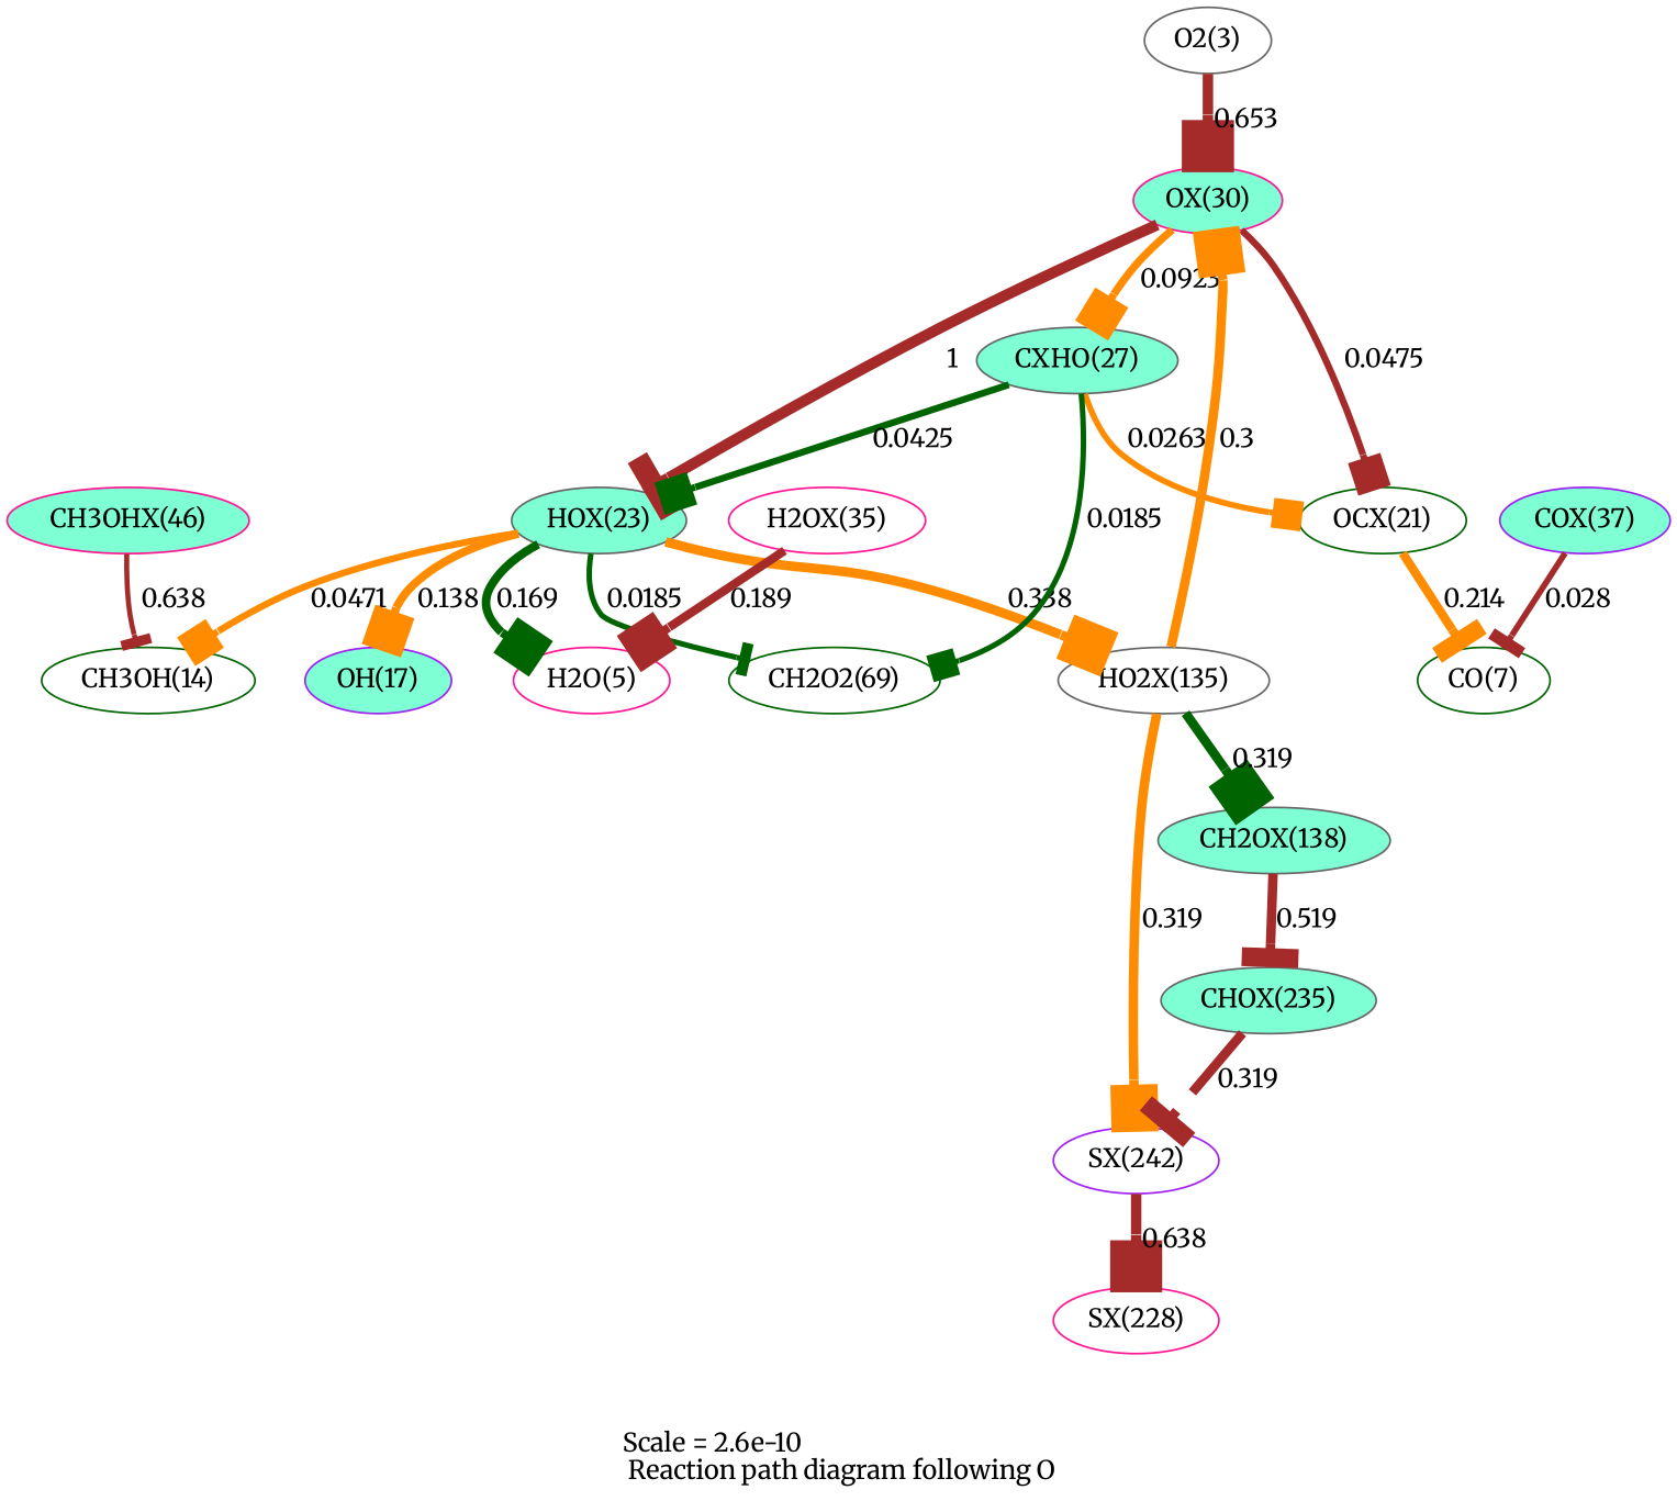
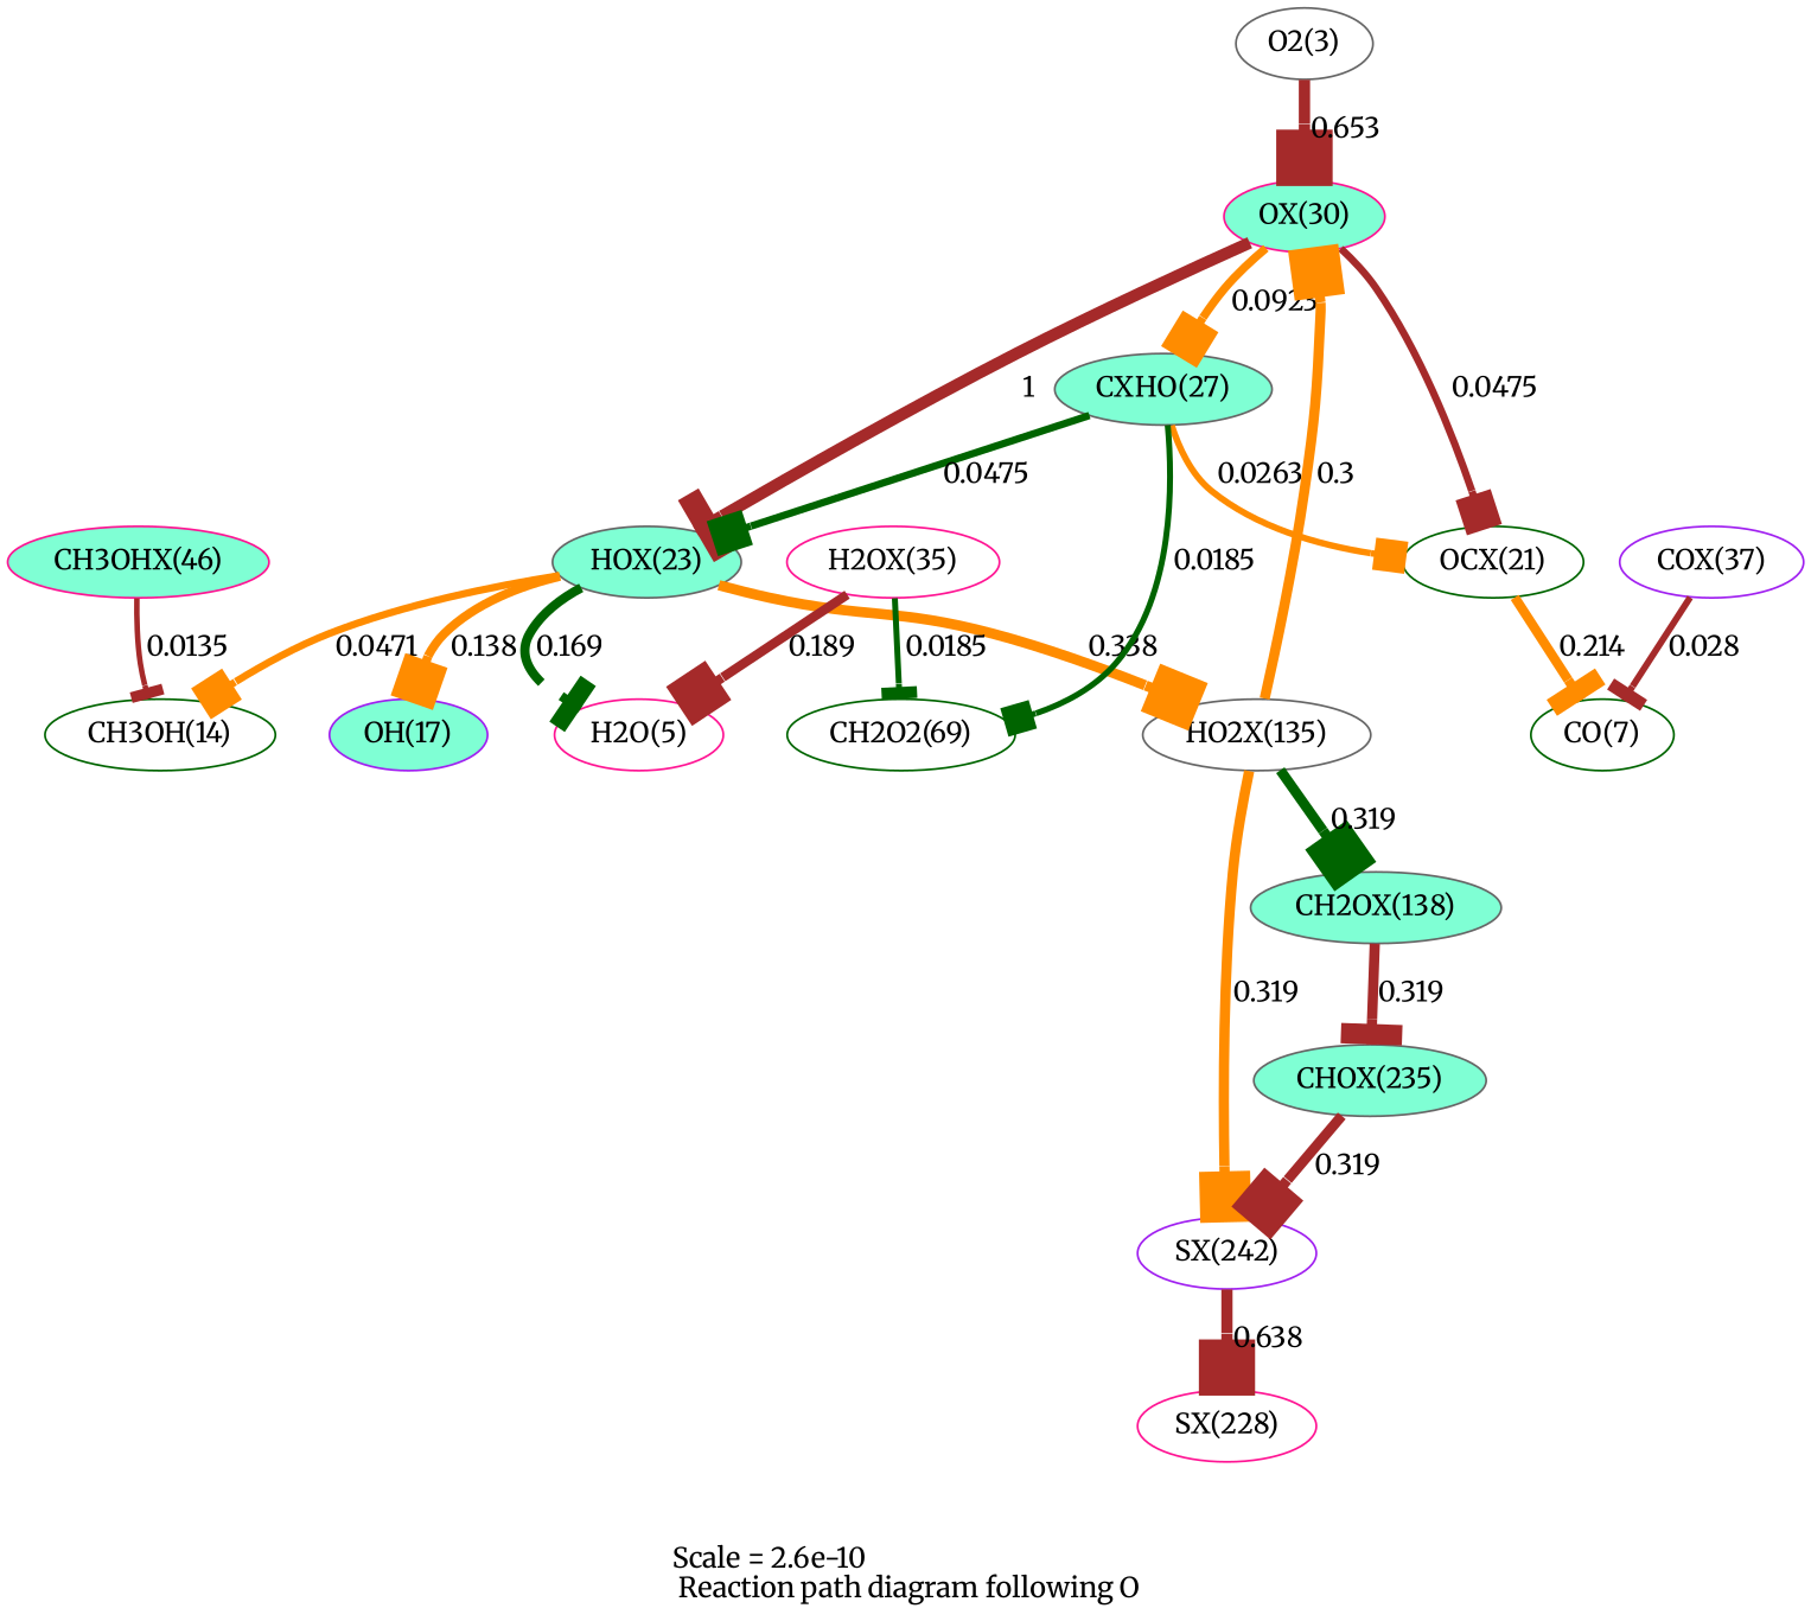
  digraph {
    fontname=Merriweather
    label="Scale = 2.6e-10\l Reaction path diagram following O"
    node [color=gray40 fillcolor=white fontname=Merriweather style=filled]
    edge [arrowhead=box arrowsize=2.57 color=brown fontname=Merriweather penwidth=5.14]
    n1 [label="O2(3)"]
    n2 [color=deeppink fillcolor=aquamarine label="OX(30)"]
    n3 [fillcolor=aquamarine label="HOX(23)"]
    n4 [fillcolor=aquamarine label="CXHO(27)"]
    n5 [color=darkgreen label="OCX(21)"]
    n6 [label="HO2X(135)"]
    n7 [color=darkgreen label="CH3OH(14)"]
    n8 [color=purple fillcolor=aquamarine label="OH(17)"]
    n9 [color=deeppink label="H2O(5)"]
    n10 [color=darkgreen label="CH2O2(69)"]
    n11 [color=darkgreen label="CO(7)"]
    n12 [fillcolor=aquamarine label="CH2OX(138)"]
    n13 [color=purple label="SX(242)"]
    n14 [fillcolor=aquamarine label="CHOX(235)"]
    n15 [color=deeppink label="SX(228)"]
    n16 [color=deeppink fillcolor=aquamarine label="CH3OHX(46)"]
    n17 [color=deeppink label="H2OX(35)"]
-   n18 [color=purple fillcolor=aquamarine label="COX(37)"]
+   n18 [color=purple label="COX(37)"]
    n1 -> n2 [arrowsize=2.84 label=" 0.653" penwidth=5.68]
    n2 -> n3 [arrowhead=tee arrowsize=3 label=" 1" penwidth=6]
    n2 -> n4 [arrowsize=2.1 color=darkorange label=" 0.0923" penwidth=4.2]
    n2 -> n5 [arrowsize=1.85 label=" 0.0475" penwidth=3.7]
    n3 -> n6 [arrowsize=2.59 color=darkorange label=" 0.338" penwidth=5.18]
    n3 -> n7 [arrowsize=1.85 color=darkorange label=" 0.0471" penwidth=3.69]
    n3 -> n8 [arrowsize=2.25 color=darkorange label=" 0.138" penwidth=4.5]
-   n3 -> n9 [arrowsize=2.33 color=darkgreen label=" 0.169" penwidth=4.66]
-   n3 -> n10 [arrowhead=tee arrowsize=1.49 color=darkgreen label=" 0.0185" penwidth=2.99]
-   n4 -> n3 [arrowsize=1.85 color=darkgreen label=" 0.0425" penwidth=3.7]
+   n3 -> n9 [arrowhead=tee arrowsize=2.33 color=darkgreen label=" 0.169" penwidth=4.66]
+   n17 -> n10 [arrowhead=tee arrowsize=1.49 color=darkgreen label=" 0.0185" penwidth=2.99]
+   n4 -> n3 [arrowsize=1.85 color=darkgreen label=" 0.0475" penwidth=3.7]
    n4 -> n5 [arrowsize=1.63 color=darkorange label=" 0.0263" penwidth=3.25]
    n4 -> n10 [arrowsize=1.49 color=darkgreen label=" 0.0185" penwidth=2.99]
    n5 -> n11 [arrowhead=tee arrowsize=2.42 color=darkorange label=" 0.214" penwidth=4.83]
    n6 -> n2 [arrowsize=2.55 color=darkorange label=" 0.3" penwidth=5.09]
    n6 -> n12 [color=darkgreen label=" 0.319"]
    n6 -> n13 [color=darkorange label=" 0.319"]
-   n12 -> n14 [arrowhead=tee label=" 0.519"]
+   n12 -> n14 [arrowhead=tee label=" 0.319"]
    n13 -> n15 [arrowsize=2.83 label=" 0.638" penwidth=5.66]
-   n14 -> n13 [arrowhead=tee label=" 0.319"]
-   n16 -> n7 [arrowhead=tee arrowsize=1.38 label=" 0.638" penwidth=2.75]
+   n14 -> n13 [label=" 0.319"]
+   n16 -> n7 [arrowhead=tee arrowsize=1.38 label=" 0.0135" penwidth=2.75]
    n17 -> n9 [arrowsize=2.37 label=" 0.189" penwidth=4.74]
    n18 -> n11 [arrowhead=tee arrowsize=1.65 label=" 0.028" penwidth=3.3]
  }
